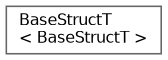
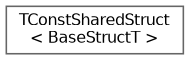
  digraph {
    rankdir=LR
    fontname="DejaVu Sans"
-   n1 [color=grey40 fillcolor=white fontname="DejaVu Sans" fontsize=10 height=0.2 label="BaseStructT\l\< BaseStructT \>" shape=box style=filled width=0.4]
+   n1 [color=grey40 fillcolor=white fontname="DejaVu Sans" fontsize=10 height=0.2 label="TConstSharedStruct\l\< BaseStructT \>" shape=box style=filled width=0.4]
  }
